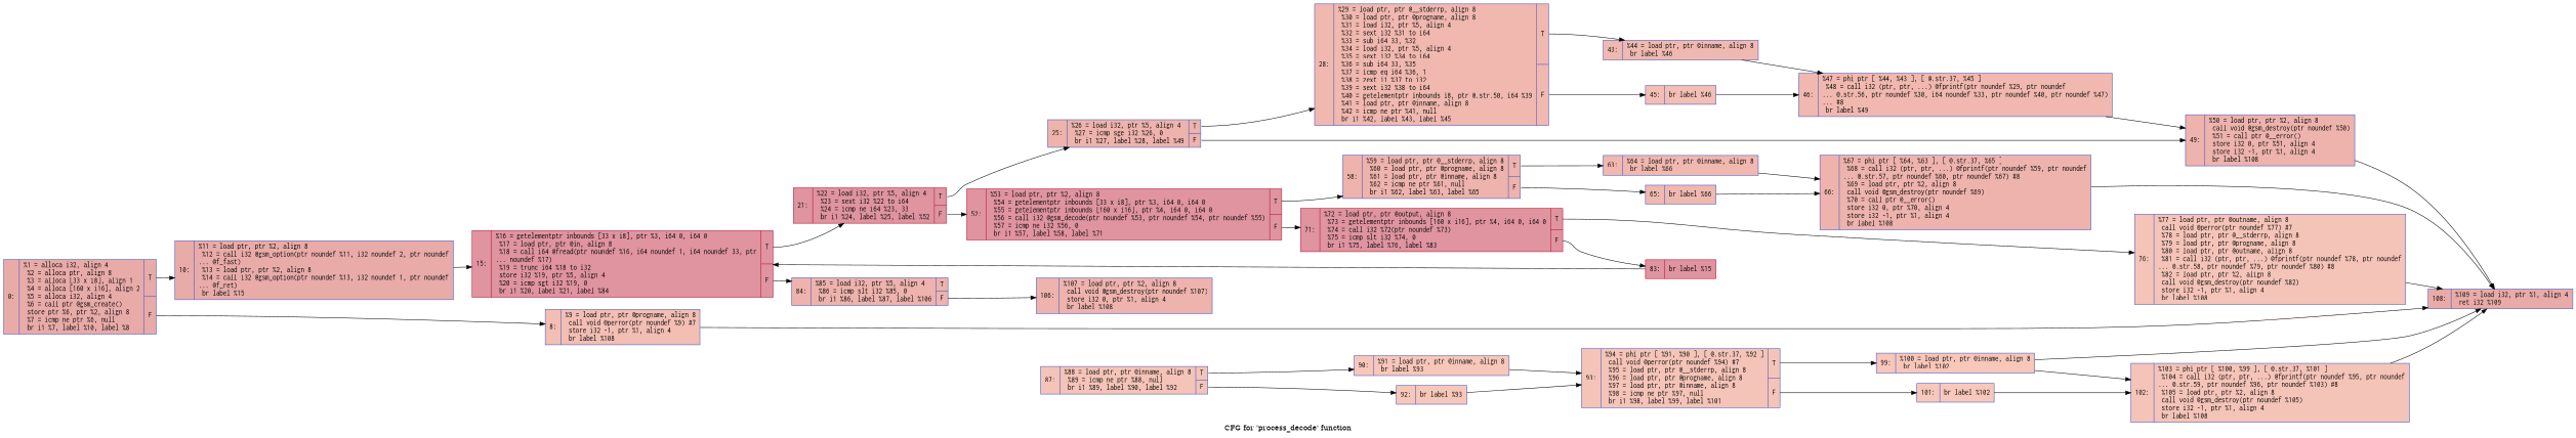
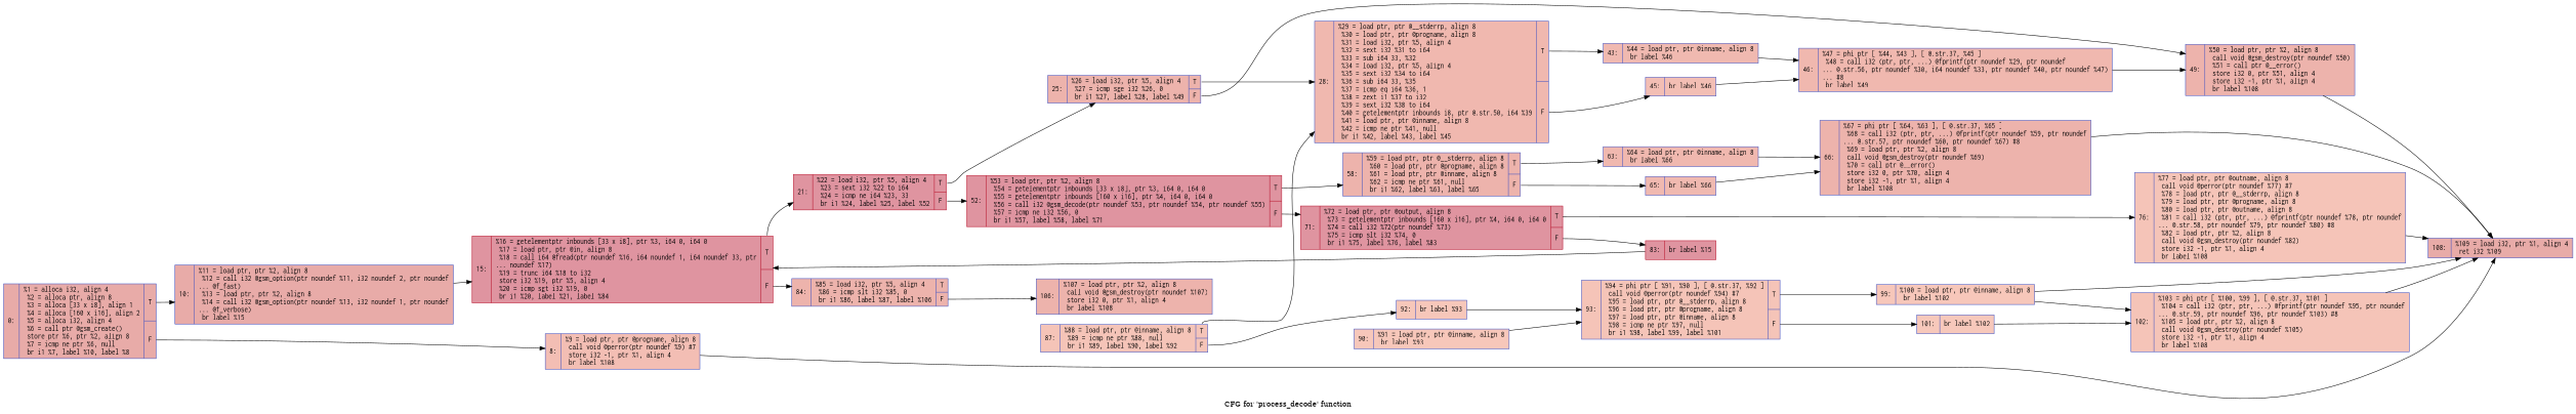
  digraph {
    label="CFG for 'process_decode' function"
    rankdir=LR
    node [color="#3d50c3ff" fillcolor="#d6524470" fontname=Courier shape=record style=filled]
    n1 [fillcolor="#cc403a70" label="{0:\l|  %1 = alloca i32, align 4\l  %2 = alloca ptr, align 8\l  %3 = alloca [33 x i8], align 1\l  %4 = alloca [160 x i16], align 2\l  %5 = alloca i32, align 4\l  %6 = call ptr @gsm_create()\l  store ptr %6, ptr %2, align 8\l  %7 = icmp ne ptr %6, null\l  br i1 %7, label %10, label %8\l|{<s0>T|<s1>F}}"]
-   n2 [fillcolor="#cc403a70" label="{10:\l|  %11 = load ptr, ptr %2, align 8\l  %12 = call i32 @gsm_option(ptr noundef %11, i32 noundef 2, ptr noundef\l... @f_fast)\l  %13 = load ptr, ptr %2, align 8\l  %14 = call i32 @gsm_option(ptr noundef %13, i32 noundef 1, ptr noundef\l... @f_ret)\l  br label %15\l}"]
+   n2 [fillcolor="#cc403a70" label="{10:\l|  %11 = load ptr, ptr %2, align 8\l  %12 = call i32 @gsm_option(ptr noundef %11, i32 noundef 2, ptr noundef\l... @f_fast)\l  %13 = load ptr, ptr %2, align 8\l  %14 = call i32 @gsm_option(ptr noundef %13, i32 noundef 1, ptr noundef\l... @f_verbose)\l  br label %15\l}"]
    n3 [fillcolor="#e36c5570" label="{8:\l|  %9 = load ptr, ptr @progname, align 8\l  call void @perror(ptr noundef %9) #7\l  store i32 -1, ptr %1, align 4\l  br label %108\l}"]
    n4 [color="#b70d28ff" fillcolor="#b70d2870" label="{15:\l|  %16 = getelementptr inbounds [33 x i8], ptr %3, i64 0, i64 0\l  %17 = load ptr, ptr @in, align 8\l  %18 = call i64 @fread(ptr noundef %16, i64 noundef 1, i64 noundef 33, ptr\l... noundef %17)\l  %19 = trunc i64 %18 to i32\l  store i32 %19, ptr %5, align 4\l  %20 = icmp sgt i32 %19, 0\l  br i1 %20, label %21, label %84\l|{<s0>T|<s1>F}}"]
    n5 [fillcolor="#cc403a70" label="{108:\l|  %109 = load i32, ptr %1, align 4\l  ret i32 %109\l}"]
    n6 [color="#b70d28ff" fillcolor="#b70d2870" label="{21:\l|  %22 = load i32, ptr %5, align 4\l  %23 = sext i32 %22 to i64\l  %24 = icmp ne i64 %23, 33\l  br i1 %24, label %25, label %52\l|{<s0>T|<s1>F}}"]
    n7 [label="{84:\l|  %85 = load i32, ptr %5, align 4\l  %86 = icmp slt i32 %85, 0\l  br i1 %86, label %87, label %106\l|{<s0>T|<s1>F}}"]
    n8 [label="{25:\l|  %26 = load i32, ptr %5, align 4\l  %27 = icmp sge i32 %26, 0\l  br i1 %27, label %28, label %49\l|{<s0>T|<s1>F}}"]
    n9 [color="#b70d28ff" fillcolor="#b70d2870" label="{52:\l|  %53 = load ptr, ptr %2, align 8\l  %54 = getelementptr inbounds [33 x i8], ptr %3, i64 0, i64 0\l  %55 = getelementptr inbounds [160 x i16], ptr %4, i64 0, i64 0\l  %56 = call i32 @gsm_decode(ptr noundef %53, ptr noundef %54, ptr noundef %55)\l  %57 = icmp ne i32 %56, 0\l  br i1 %57, label %58, label %71\l|{<s0>T|<s1>F}}"]
    n10 [label="{106:\l|  %107 = load ptr, ptr %2, align 8\l  call void @gsm_destroy(ptr noundef %107)\l  store i32 0, ptr %1, align 4\l  br label %108\l}"]
    n11 [fillcolor="#dc5d4a70" label="{28:\l|  %29 = load ptr, ptr @__stderrp, align 8\l  %30 = load ptr, ptr @progname, align 8\l  %31 = load i32, ptr %5, align 4\l  %32 = sext i32 %31 to i64\l  %33 = sub i64 33, %32\l  %34 = load i32, ptr %5, align 4\l  %35 = sext i32 %34 to i64\l  %36 = sub i64 33, %35\l  %37 = icmp eq i64 %36, 1\l  %38 = zext i1 %37 to i32\l  %39 = sext i32 %38 to i64\l  %40 = getelementptr inbounds i8, ptr @.str.50, i64 %39\l  %41 = load ptr, ptr @inname, align 8\l  %42 = icmp ne ptr %41, null\l  br i1 %42, label %43, label %45\l|{<s0>T|<s1>F}}"]
    n12 [label="{49:\l|  %50 = load ptr, ptr %2, align 8\l  call void @gsm_destroy(ptr noundef %50)\l  %51 = call ptr @__error()\l  store i32 0, ptr %51, align 4\l  store i32 -1, ptr %1, align 4\l  br label %108\l}"]
    n13 [label="{58:\l|  %59 = load ptr, ptr @__stderrp, align 8\l  %60 = load ptr, ptr @progname, align 8\l  %61 = load ptr, ptr @inname, align 8\l  %62 = icmp ne ptr %61, null\l  br i1 %62, label %63, label %65\l|{<s0>T|<s1>F}}"]
    n14 [color="#b70d28ff" fillcolor="#b70d2870" label="{71:\l|  %72 = load ptr, ptr @output, align 8\l  %73 = getelementptr inbounds [160 x i16], ptr %4, i64 0, i64 0\l  %74 = call i32 %72(ptr noundef %73)\l  %75 = icmp slt i32 %74, 0\l  br i1 %75, label %76, label %83\l|{<s0>T|<s1>F}}"]
    n15 [fillcolor="#e97a5f70" label="{87:\l|  %88 = load ptr, ptr @inname, align 8\l  %89 = icmp ne ptr %88, null\l  br i1 %89, label %90, label %92\l|{<s0>T|<s1>F}}"]
    n16 [fillcolor="#ec7f6370" label="{90:\l|  %91 = load ptr, ptr @inname, align 8\l  br label %93\l}"]
    n17 [fillcolor="#ec7f6370" label="{92:\l|  br label %93\l}"]
    n18 [fillcolor="#de614d70" label="{43:\l|  %44 = load ptr, ptr @inname, align 8\l  br label %46\l}"]
    n19 [fillcolor="#e36c5570" label="{45:\l|  br label %46\l}"]
    n20 [fillcolor="#dc5d4a70" label="{63:\l|  %64 = load ptr, ptr @inname, align 8\l  br label %66\l}"]
    n21 [fillcolor="#de614d70" label="{65:\l|  br label %66\l}"]
    n22 [fillcolor="#e97a5f70" label="{76:\l|  %77 = load ptr, ptr @outname, align 8\l  call void @perror(ptr noundef %77) #7\l  %78 = load ptr, ptr @__stderrp, align 8\l  %79 = load ptr, ptr @progname, align 8\l  %80 = load ptr, ptr @outname, align 8\l  %81 = call i32 (ptr, ptr, ...) @fprintf(ptr noundef %78, ptr noundef\l... @.str.58, ptr noundef %79, ptr noundef %80) #8\l  %82 = load ptr, ptr %2, align 8\l  call void @gsm_destroy(ptr noundef %82)\l  store i32 -1, ptr %1, align 4\l  br label %108\l}"]
    n23 [color="#b70d28ff" fillcolor="#b70d2870" label="{83:\l|  br label %15\l}"]
    n24 [fillcolor="#dc5d4a70" label="{46:\l|  %47 = phi ptr [ %44, %43 ], [ @.str.37, %45 ]\l  %48 = call i32 (ptr, ptr, ...) @fprintf(ptr noundef %29, ptr noundef\l... @.str.56, ptr noundef %30, i64 noundef %33, ptr noundef %40, ptr noundef %47)\l... #8\l  br label %49\l}"]
    n25 [label="{66:\l|  %67 = phi ptr [ %64, %63 ], [ @.str.37, %65 ]\l  %68 = call i32 (ptr, ptr, ...) @fprintf(ptr noundef %59, ptr noundef\l... @.str.57, ptr noundef %60, ptr noundef %67) #8\l  %69 = load ptr, ptr %2, align 8\l  call void @gsm_destroy(ptr noundef %69)\l  %70 = call ptr @__error()\l  store i32 0, ptr %70, align 4\l  store i32 -1, ptr %1, align 4\l  br label %108\l}"]
    n26 [fillcolor="#e97a5f70" label="{93:\l|  %94 = phi ptr [ %91, %90 ], [ @.str.37, %92 ]\l  call void @perror(ptr noundef %94) #7\l  %95 = load ptr, ptr @__stderrp, align 8\l  %96 = load ptr, ptr @progname, align 8\l  %97 = load ptr, ptr @inname, align 8\l  %98 = icmp ne ptr %97, null\l  br i1 %98, label %99, label %101\l|{<s0>T|<s1>F}}"]
    n27 [fillcolor="#ec7f6370" label="{99:\l|  %100 = load ptr, ptr @inname, align 8\l  br label %102\l}"]
    n28 [fillcolor="#ed836670" label="{101:\l|  br label %102\l}"]
    n29 [fillcolor="#e97a5f70" label="{102:\l|  %103 = phi ptr [ %100, %99 ], [ @.str.37, %101 ]\l  %104 = call i32 (ptr, ptr, ...) @fprintf(ptr noundef %95, ptr noundef\l... @.str.59, ptr noundef %96, ptr noundef %103) #8\l  %105 = load ptr, ptr %2, align 8\l  call void @gsm_destroy(ptr noundef %105)\l  store i32 -1, ptr %1, align 4\l  br label %108\l}"]
    n1 -> n2 [tailport=s0]
    n1 -> n3 [tailport=s1]
    n2 -> n4
    n3 -> n5
    n4 -> n6 [tailport=s0]
    n4 -> n7 [tailport=s1]
    n6 -> n8 [tailport=s0]
    n6 -> n9 [tailport=s1]
    n7 -> n10 [tailport=s1]
    n8 -> n11 [tailport=s0]
    n8 -> n12 [tailport=s1]
    n9 -> n13 [tailport=s0]
    n9 -> n14 [tailport=s1]
    n11 -> n18 [tailport=s0]
    n11 -> n19 [tailport=s1]
    n12 -> n5
    n13 -> n20 [tailport=s0]
    n13 -> n21 [tailport=s1]
    n14 -> n22 [tailport=s0]
    n14 -> n23 [tailport=s1]
-   n15 -> n16 [tailport=s0]
+   n15 -> n11 [tailport=s0]
    n15 -> n17 [tailport=s1]
    n16 -> n26
    n17 -> n26
    n18 -> n24
    n19 -> n24
    n20 -> n25
    n21 -> n25
    n22 -> n5
    n23 -> n4
    n24 -> n12
    n25 -> n5
    n26 -> n27 [tailport=s0]
    n26 -> n28 [tailport=s1]
    n27 -> n5
    n27 -> n29
    n28 -> n29
    n29 -> n5
  }
